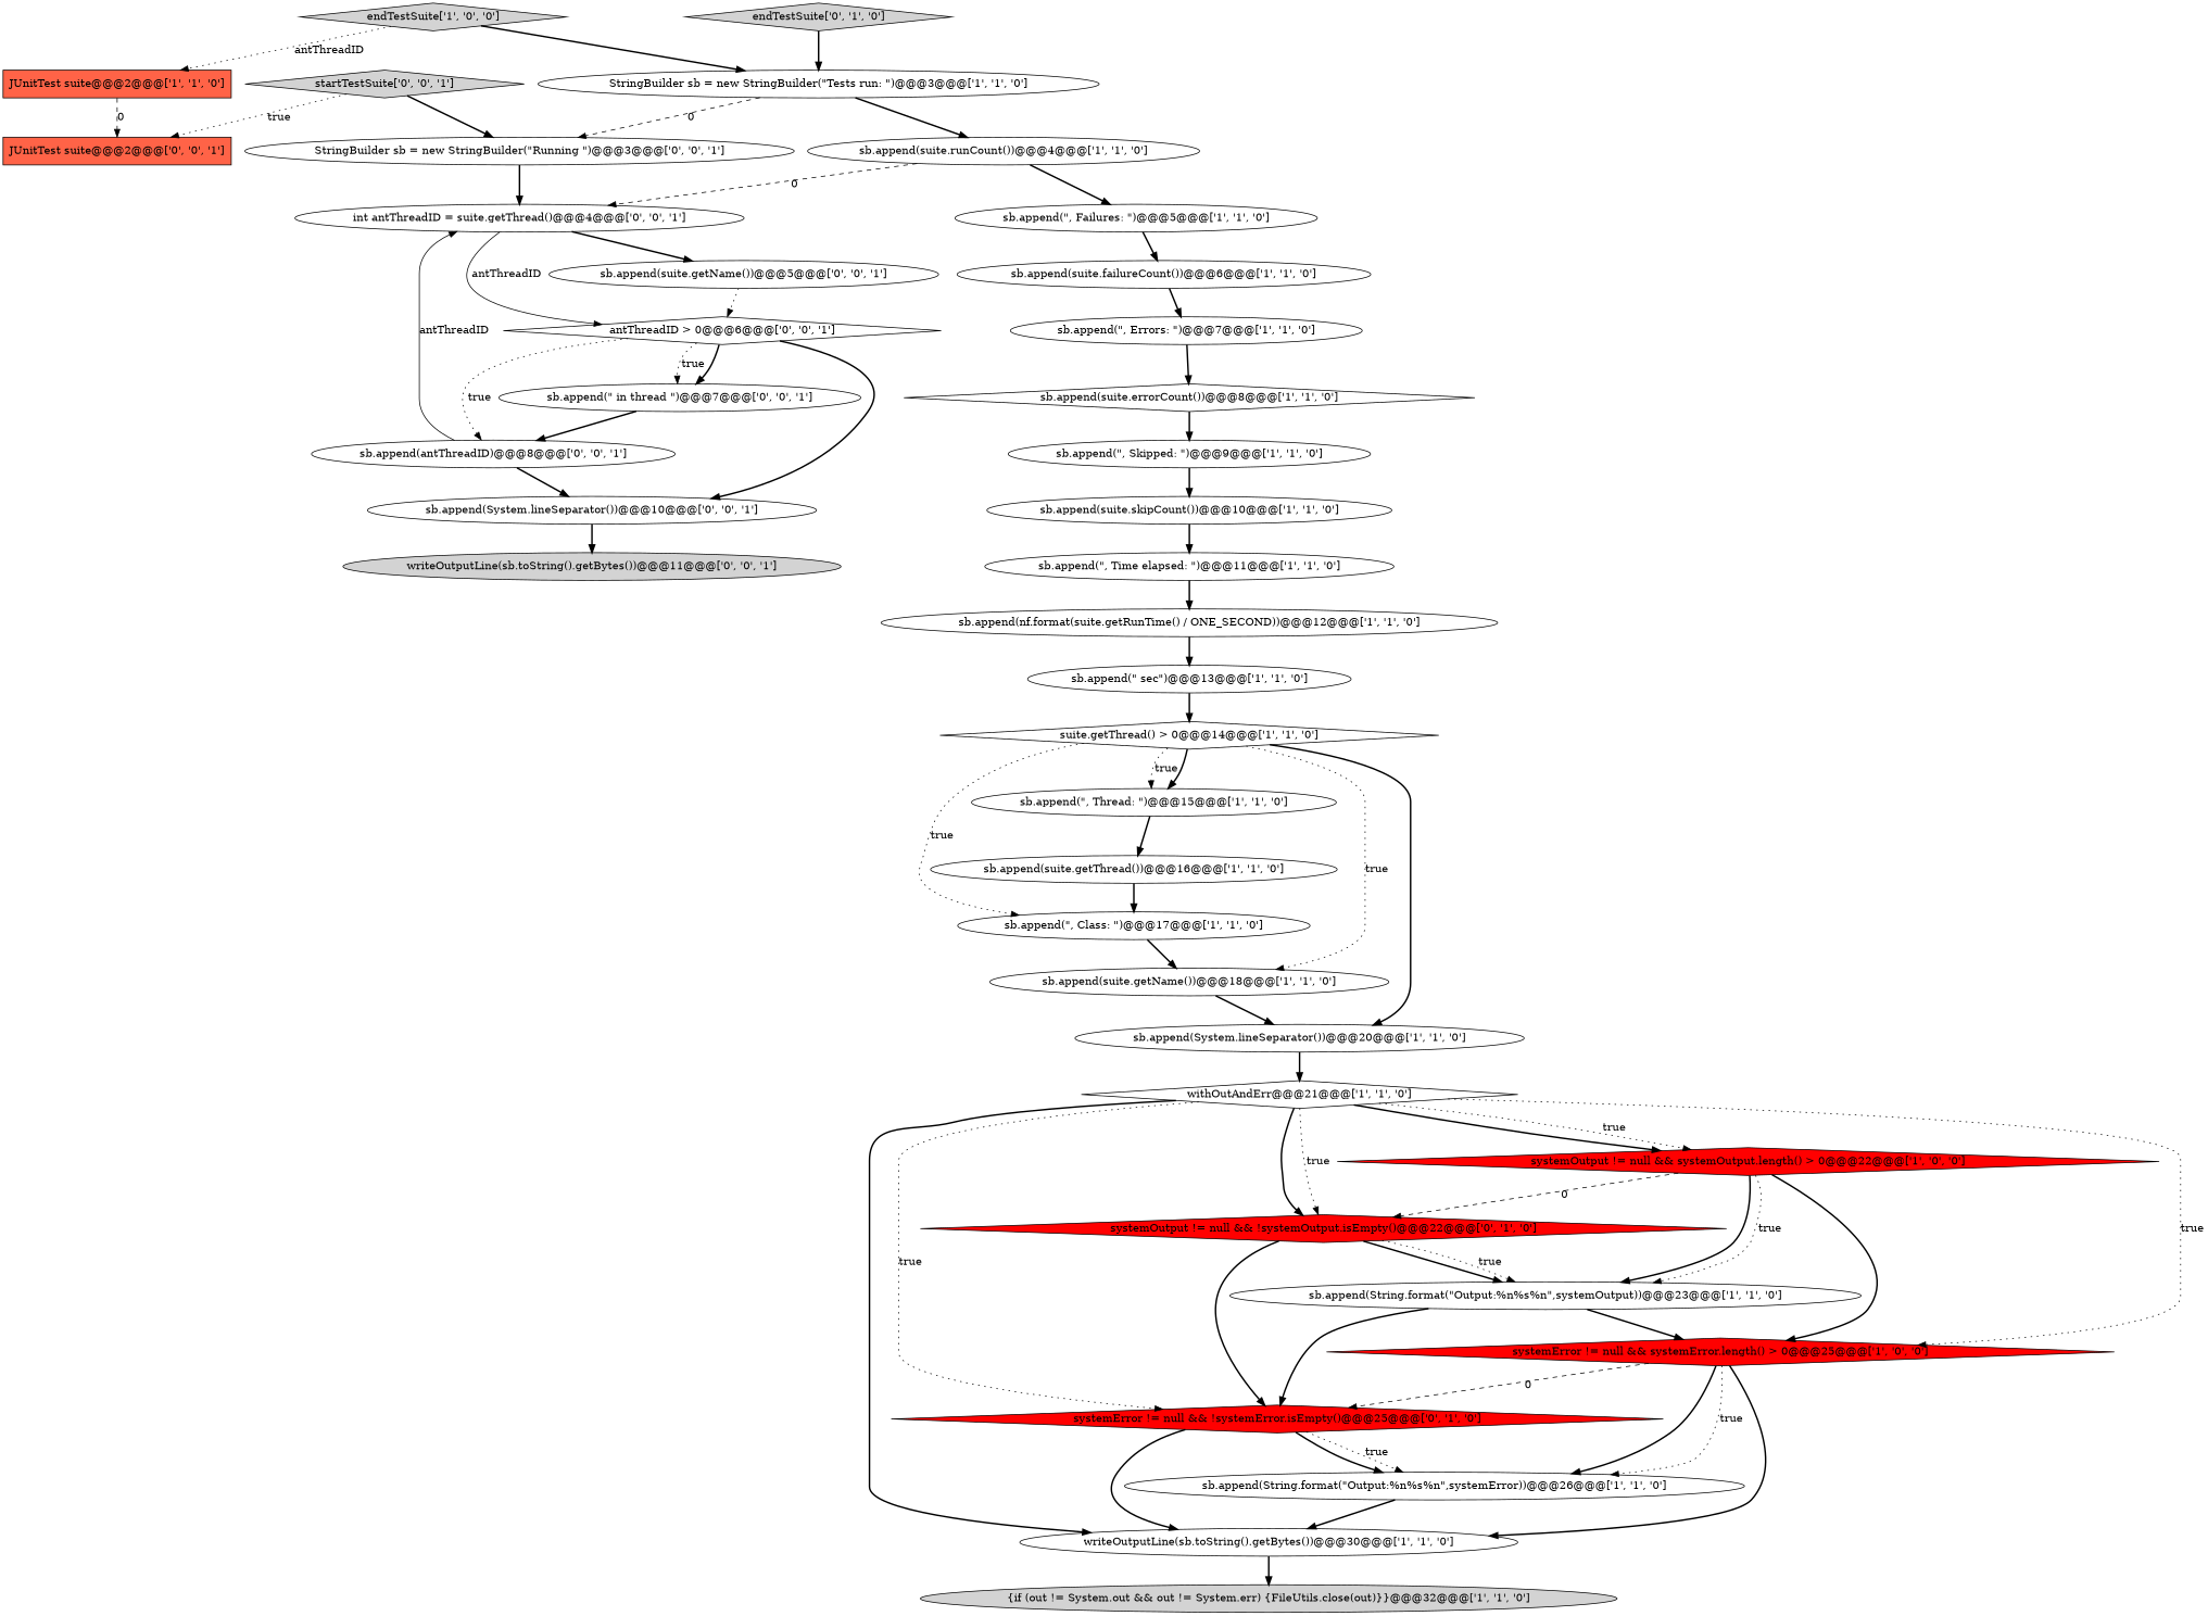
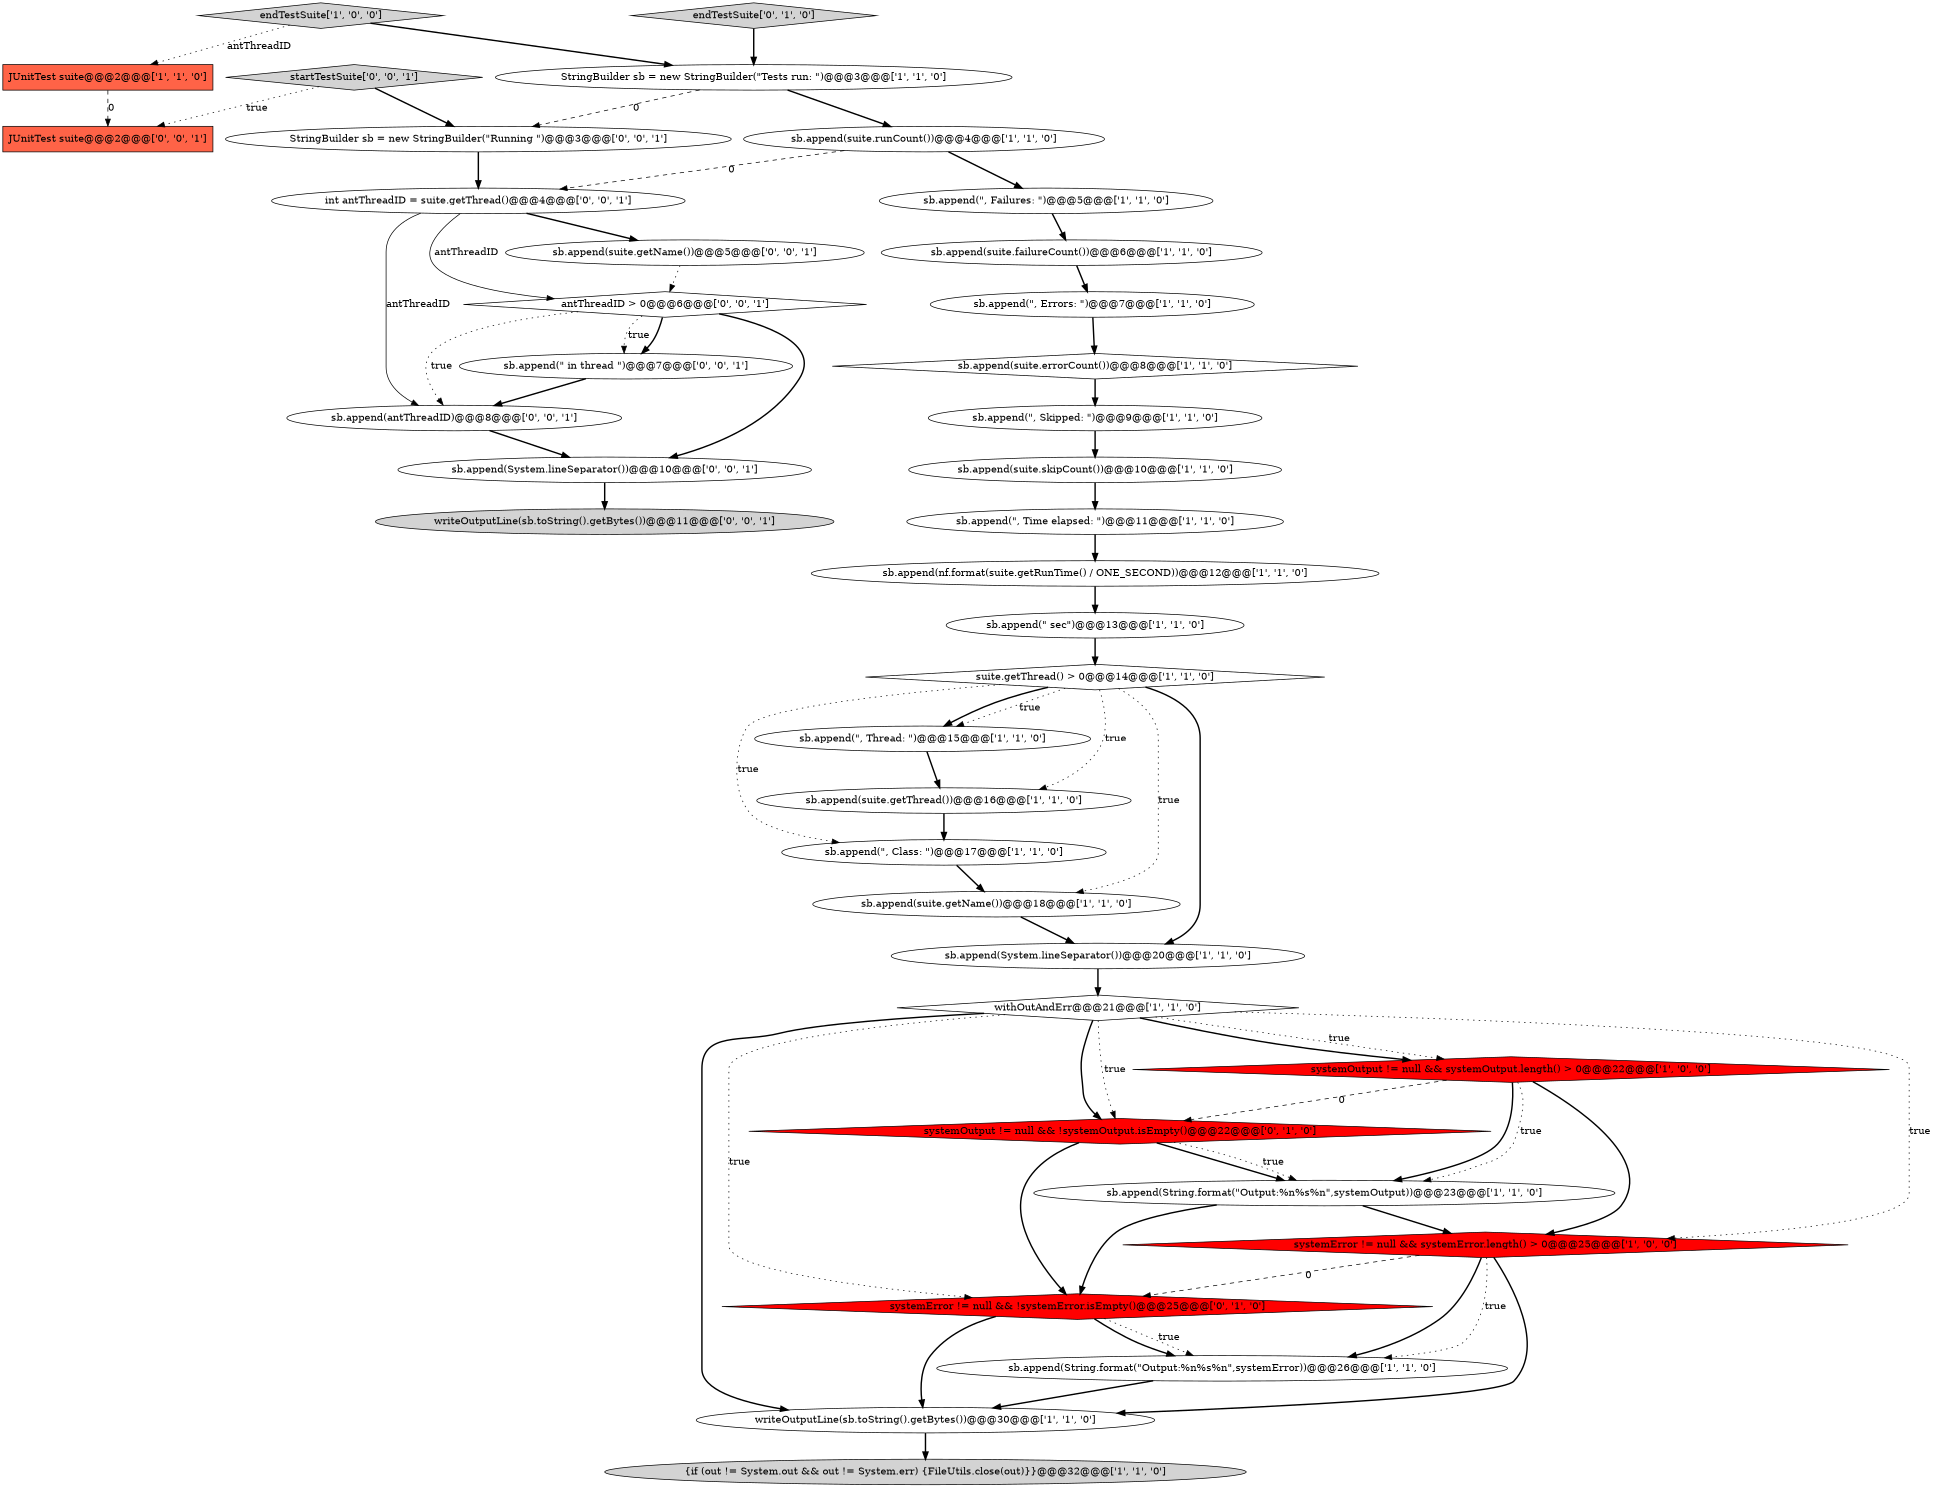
  digraph {
    node [fillcolor=white shape=ellipse style=filled]
    edge [style=bold]
    n1 [fillcolor=lightgray label="endTestSuite['1', '0', '0']" shape=diamond]
    n2 [label="StringBuilder sb = new StringBuilder(\"Tests run: \")@@@3@@@['1', '1', '0']"]
    n3 [fillcolor=tomato label="JUnitTest suite@@@2@@@['1', '1', '0']" shape=box]
    n4 [label="StringBuilder sb = new StringBuilder(\"Running \")@@@3@@@['0', '0', '1']"]
    n5 [label="sb.append(suite.runCount())@@@4@@@['1', '1', '0']"]
    n6 [fillcolor=tomato label="JUnitTest suite@@@2@@@['0', '0', '1']" shape=box]
    n7 [label="sb.append(suite.errorCount())@@@8@@@['1', '1', '0']" shape=diamond]
    n8 [label="sb.append(\", Skipped: \")@@@9@@@['1', '1', '0']"]
    n9 [label="sb.append(suite.skipCount())@@@10@@@['1', '1', '0']"]
    n10 [label="sb.append(\", Class: \")@@@17@@@['1', '1', '0']"]
    n11 [label="sb.append(suite.getName())@@@18@@@['1', '1', '0']"]
    n12 [label="sb.append(System.lineSeparator())@@@20@@@['1', '1', '0']"]
    n13 [label="sb.append(\", Time elapsed: \")@@@11@@@['1', '1', '0']"]
    n14 [label="sb.append(antThreadID)@@@8@@@['0', '0', '1']"]
    n15 [label="sb.append(System.lineSeparator())@@@10@@@['0', '0', '1']"]
    n16 [fillcolor=lightgray label="writeOutputLine(sb.toString().getBytes())@@@11@@@['0', '0', '1']"]
    n17 [label="sb.append(String.format(\"Output:%n%s%n\",systemError))@@@26@@@['1', '1', '0']"]
    n18 [label="writeOutputLine(sb.toString().getBytes())@@@30@@@['1', '1', '0']"]
    n19 [fillcolor=lightgray label="{if (out != System.out && out != System.err) {FileUtils.close(out)}}@@@32@@@['1', '1', '0']"]
    n20 [label="sb.append(nf.format(suite.getRunTime() / ONE_SECOND))@@@12@@@['1', '1', '0']"]
    n21 [label="sb.append(\" sec\")@@@13@@@['1', '1', '0']"]
    n22 [label="sb.append(\", Thread: \")@@@15@@@['1', '1', '0']"]
    n23 [label="sb.append(suite.getThread())@@@16@@@['1', '1', '0']"]
    n24 [label="int antThreadID = suite.getThread()@@@4@@@['0', '0', '1']"]
    n25 [label="antThreadID > 0@@@6@@@['0', '0', '1']" shape=diamond]
    n26 [label="sb.append(suite.getName())@@@5@@@['0', '0', '1']"]
    n27 [label="suite.getThread() > 0@@@14@@@['1', '1', '0']" shape=diamond]
    n28 [label="sb.append(\" in thread \")@@@7@@@['0', '0', '1']"]
    n29 [fillcolor=red label="systemError != null && systemError.length() > 0@@@25@@@['1', '0', '0']" shape=diamond]
    n30 [fillcolor=red label="systemError != null && !systemError.isEmpty()@@@25@@@['0', '1', '0']" shape=diamond]
    n31 [label="sb.append(\", Failures: \")@@@5@@@['1', '1', '0']"]
    n32 [label="sb.append(suite.failureCount())@@@6@@@['1', '1', '0']"]
    n33 [label="sb.append(\", Errors: \")@@@7@@@['1', '1', '0']"]
    n34 [fillcolor=lightgray label="startTestSuite['0', '0', '1']" shape=diamond]
    n35 [fillcolor=red label="systemOutput != null && !systemOutput.isEmpty()@@@22@@@['0', '1', '0']" shape=diamond]
    n36 [label="sb.append(String.format(\"Output:%n%s%n\",systemOutput))@@@23@@@['1', '1', '0']"]
    n37 [label="withOutAndErr@@@21@@@['1', '1', '0']" shape=diamond]
    n38 [fillcolor=red label="systemOutput != null && systemOutput.length() > 0@@@22@@@['1', '0', '0']" shape=diamond]
    n39 [fillcolor=lightgray label="endTestSuite['0', '1', '0']" shape=diamond]
    n1 -> n2
    n1 -> n3 [label=antThreadID style=dotted]
    n2 -> n4 [label=0 style=dashed]
    n2 -> n5
    n3 -> n6 [label=0 style=dashed]
    n4 -> n24
    n5 -> n24 [label=0 style=dashed]
    n5 -> n31
    n7 -> n8
    n8 -> n9
    n9 -> n13
    n10 -> n11
    n11 -> n12
    n12 -> n37
    n13 -> n20
    n14 -> n15
    n15 -> n16
    n17 -> n18
    n18 -> n19
    n20 -> n21
    n21 -> n27
    n22 -> n23
    n23 -> n10
-   n14 -> n24 [label=antThreadID style=solid]
+   n24 -> n14 [label=antThreadID style=solid]
    n24 -> n25 [label=antThreadID style=solid]
    n24 -> n26
    n25 -> n14 [label=true style=dotted]
    n25 -> n15
    n25 -> n28
    n25 -> n28 [label=true style=dotted]
    n26 -> n25 [style=dotted]
    n27 -> n10 [label=true style=dotted]
    n27 -> n11 [label=true style=dotted]
    n27 -> n12
    n27 -> n22 [label=true style=dotted]
    n27 -> n22
+   n27 -> n23 [label=true style=dotted]
    n28 -> n14
    n29 -> n17 [label=true style=dotted]
    n29 -> n17
    n29 -> n18
    n29 -> n30 [label=0 style=dashed]
    n30 -> n17 [label=true style=dotted]
    n30 -> n17
    n30 -> n18
    n31 -> n32
    n32 -> n33
    n33 -> n7
    n34 -> n4
    n34 -> n6 [label=true style=dotted]
    n35 -> n30
    n35 -> n36
    n35 -> n36 [label=true style=dotted]
    n36 -> n29
    n36 -> n30
    n37 -> n18
    n37 -> n29 [label=true style=dotted]
    n37 -> n30 [label=true style=dotted]
    n37 -> n35
    n37 -> n35 [label=true style=dotted]
    n37 -> n38 [label=true style=dotted]
    n37 -> n38
    n38 -> n29
    n38 -> n35 [label=0 style=dashed]
    n38 -> n36
    n38 -> n36 [label=true style=dotted]
    n39 -> n2
  }
